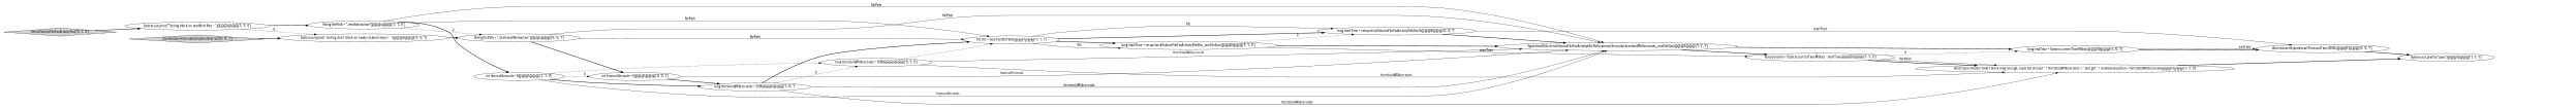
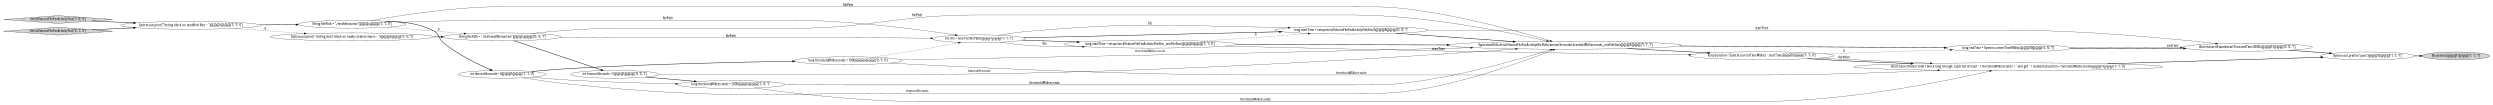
  digraph {
    fontname="Fira Sans"
    rankdir=LR
    node [fillcolor=white fontname="Fira Sans" shape=ellipse style=filled]
    edge [fontname="Fira Sans" style=bold]
    n1 [label="Assert.assertFalse(\"Didn't block long enough, expected at least \" + thresholdMilliseconds + \" and got \" + duration,duration < thresholdMilliseconds)@@@11@@@['1', '1', '0']"]
    n2 [label="System.out.println(\"pass\")@@@12@@@['1', '1', '1']"]
+   n3 [fillcolor=lightgray label="file.delete()@@@13@@@['1', '1', '1']"]
    n4 [label="String filePath = \"./testsmallfileinactive\"@@@4@@@['0', '0', '1']"]
    n5 [label="int timeoutSeconds = 5@@@5@@@['0', '0', '1']"]
    n6 [label="File file = new File(filePath)@@@7@@@['1', '1', '1']"]
    n7 [label="HypervisorUtils.checkVolumeFileForActivity(filePath,timeoutSeconds,thresholdMilliseconds,_minFileSize)@@@9@@@['1', '1', '1']"]
    n8 [label="long thresholdMilliseconds = 2000@@@6@@@['1', '0', '1']"]
    n9 [label="long startTime = setupcheckVolumeFileForActivityFile(file,_minFileSize)@@@8@@@['1', '1', '0']"]
    n10 [label="long startTime = setupcheckVolumeFileForActivityFile(file,0)@@@8@@@['0', '0', '1']"]
    n11 [label="long duration = System.currentTimeMillis() - startTime@@@10@@@['1', '1', '0']"]
    n12 [label="long endTime = System.currentTimeMillis()@@@10@@@['0', '0', '1']"]
    n13 [label="Assert.assertEquals(startTime,endTime,1000L)@@@11@@@['0', '0', '1']"]
+   n14 [fillcolor=lightgray label="checkVolumeFileForActivityTest['1', '0', '0']" shape=diamond]
    n15 [label="System.out.print(\"Testing block on modified files - \")@@@3@@@['1', '1', '0']"]
    n16 [label="System.out.print(\"Testing don't block on newly created clones - \")@@@3@@@['0', '0', '1']"]
    n17 [label="String filePath = \"./testfileinactive\"@@@4@@@['1', '1', '0']"]
    n18 [label="long thresholdMilliseconds = 1000@@@6@@@['0', '1', '0']"]
    n19 [label="int timeoutSeconds = 8@@@5@@@['1', '1', '0']"]
-   n20 [fillcolor=lightgray label="checkVolumeFileForActivitySmallFileTest['0', '0', '1']" shape=diamond]
    n21 [fillcolor=lightgray label="checkVolumeFileForActivityTest['0', '1', '0']" shape=diamond]
    n1 -> n2
+   n2 -> n3
    n4 -> n5
    n4 -> n6 [label=filePath style=solid]
    n4 -> n7 [label=filePath style=solid]
    n5 -> n7 [label=timeoutSeconds style=solid]
    n5 -> n8
    n6 -> n9
    n6 -> n9 [label=file style=solid]
    n6 -> n10 [label=file style=solid]
    n6 -> n10
    n7 -> n11
    n7 -> n12
    n8 -> n1 [label=thresholdMilliseconds style=solid]
-   n8 -> n6
    n8 -> n7 [label=thresholdMilliseconds style=solid]
-   n8 -> n18 [label=0 style=dashed]
    n9 -> n7
    n9 -> n10 [label=0 style=dashed]
    n9 -> n11 [label=startTime style=solid]
    n10 -> n7
    n10 -> n13 [label=startTime style=solid]
    n11 -> n1 [label=duration style=solid]
    n11 -> n1
    n11 -> n12 [label=0 style=dashed]
    n12 -> n13 [label=endTime style=solid]
    n12 -> n13
    n13 -> n2
+   n14 -> n15
    n15 -> n16 [label=0 style=dashed]
    n15 -> n17
    n16 -> n4
    n17 -> n4 [label=0 style=dashed]
    n17 -> n6 [label=filePath style=solid]
    n17 -> n7 [label=filePath style=solid]
    n17 -> n19
    n18 -> n1 [label=thresholdMilliseconds style=solid]
    n18 -> n6 [style=dashed]
    n18 -> n7 [label=thresholdMilliseconds style=solid]
-   n19 -> n5 [label=0 style=dashed]
    n19 -> n7 [label=timeoutSeconds style=solid]
-   n19 -> n8
-   n19 -> n18 [style=dashed]
-   n20 -> n16
+   n19 -> n8 [style=solid]
+   n19 -> n18
    n21 -> n15
  }
